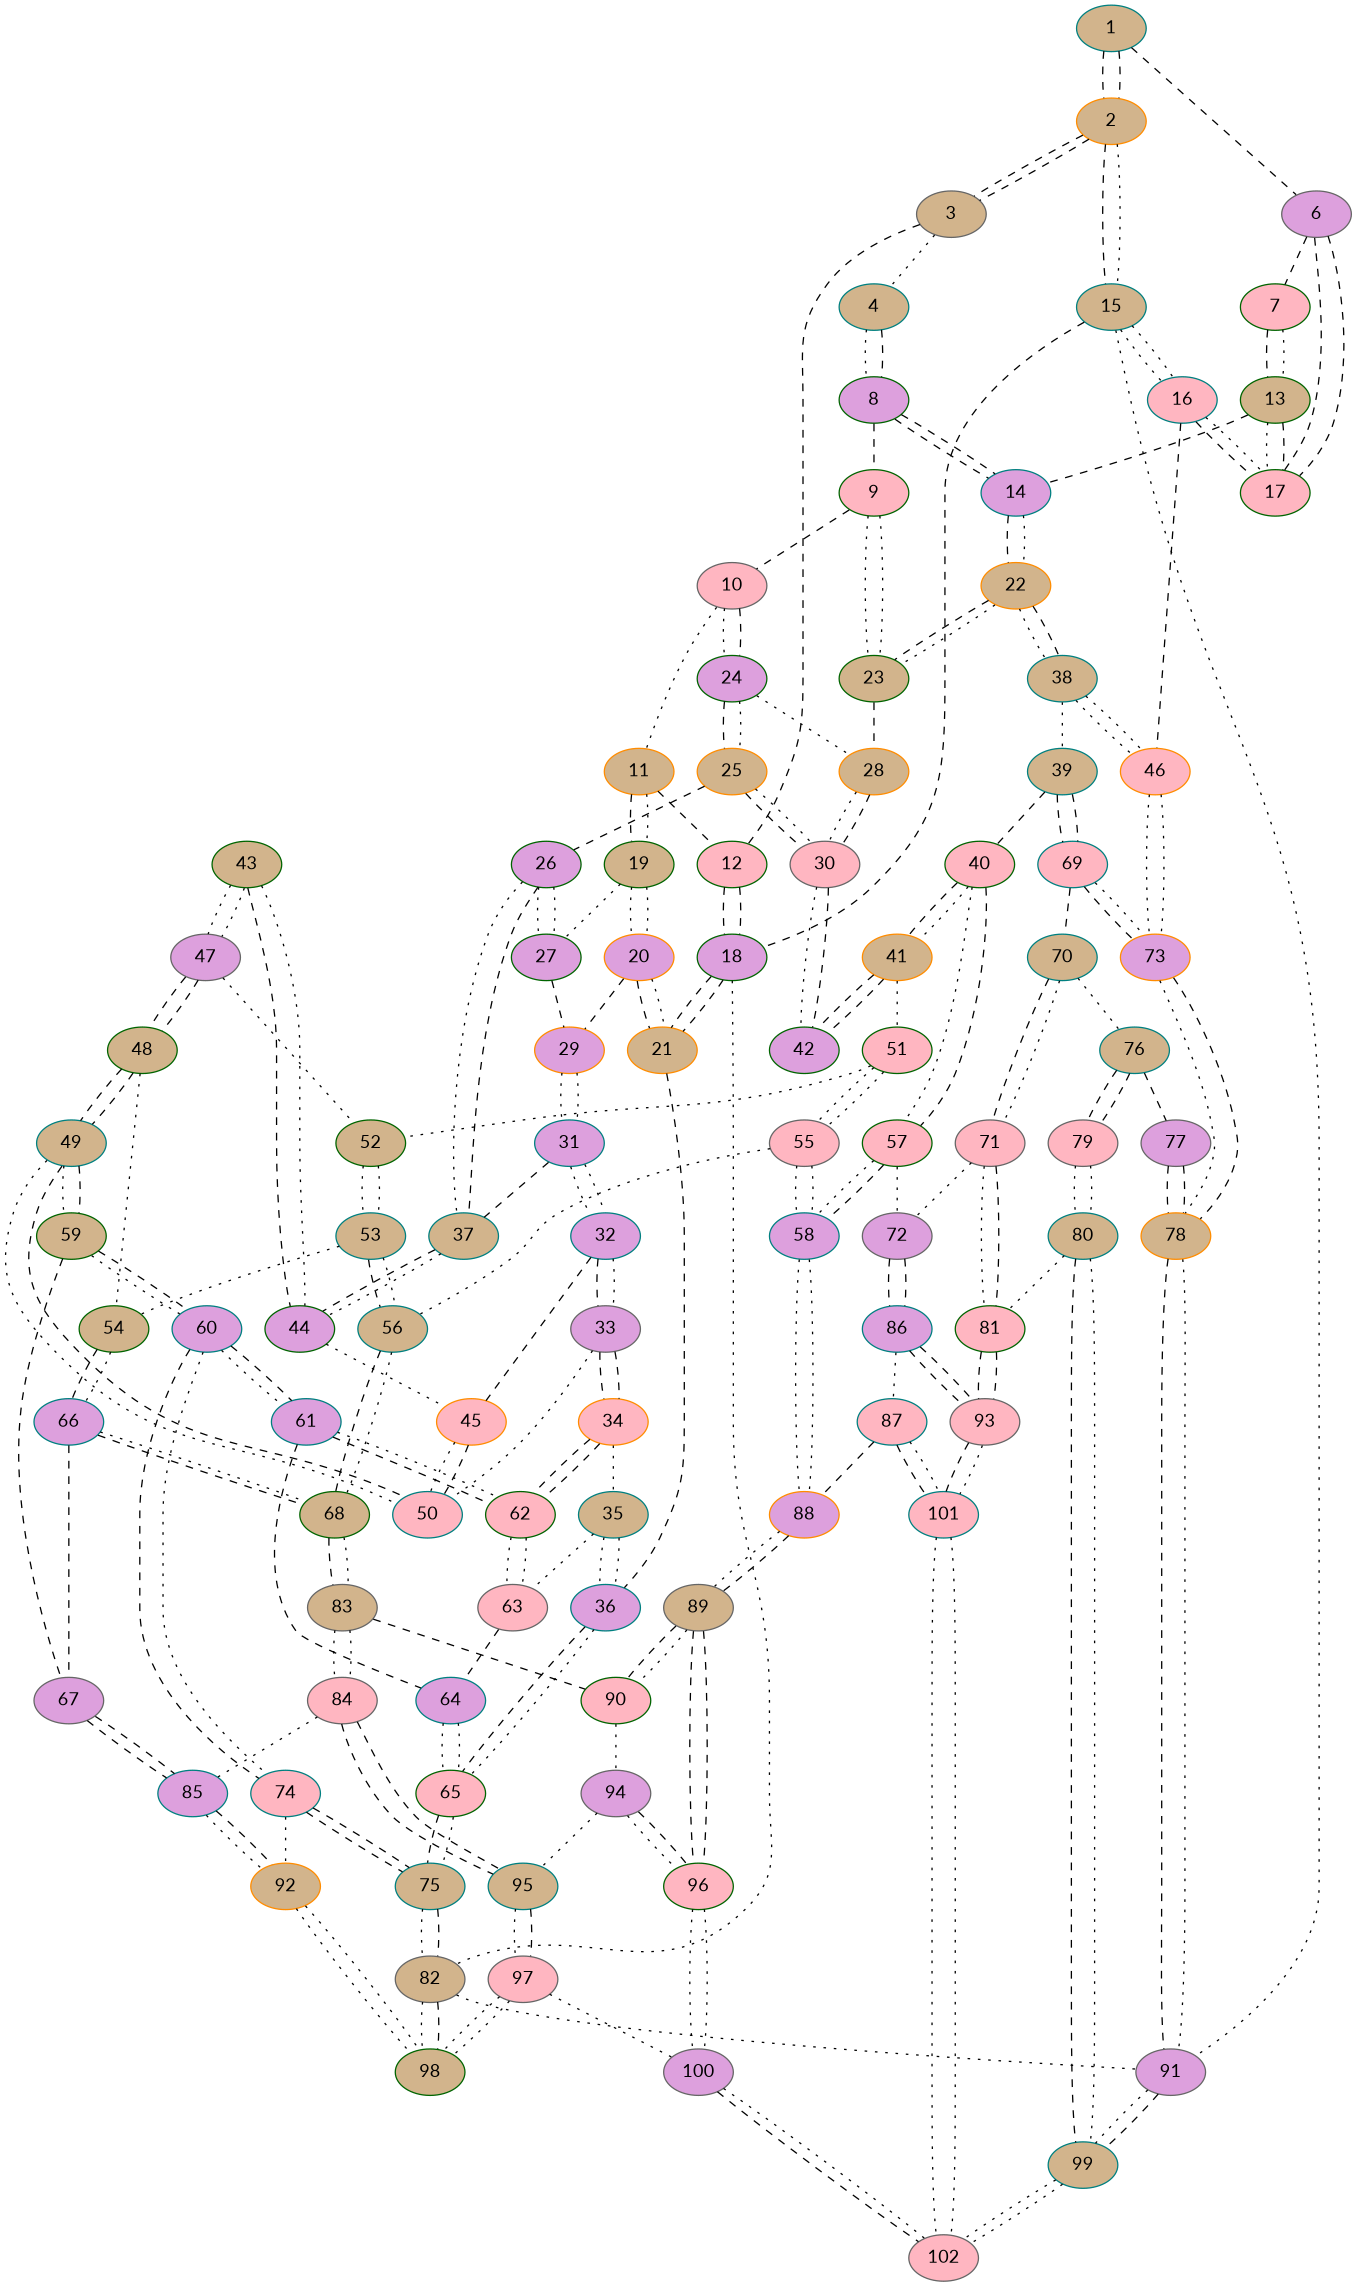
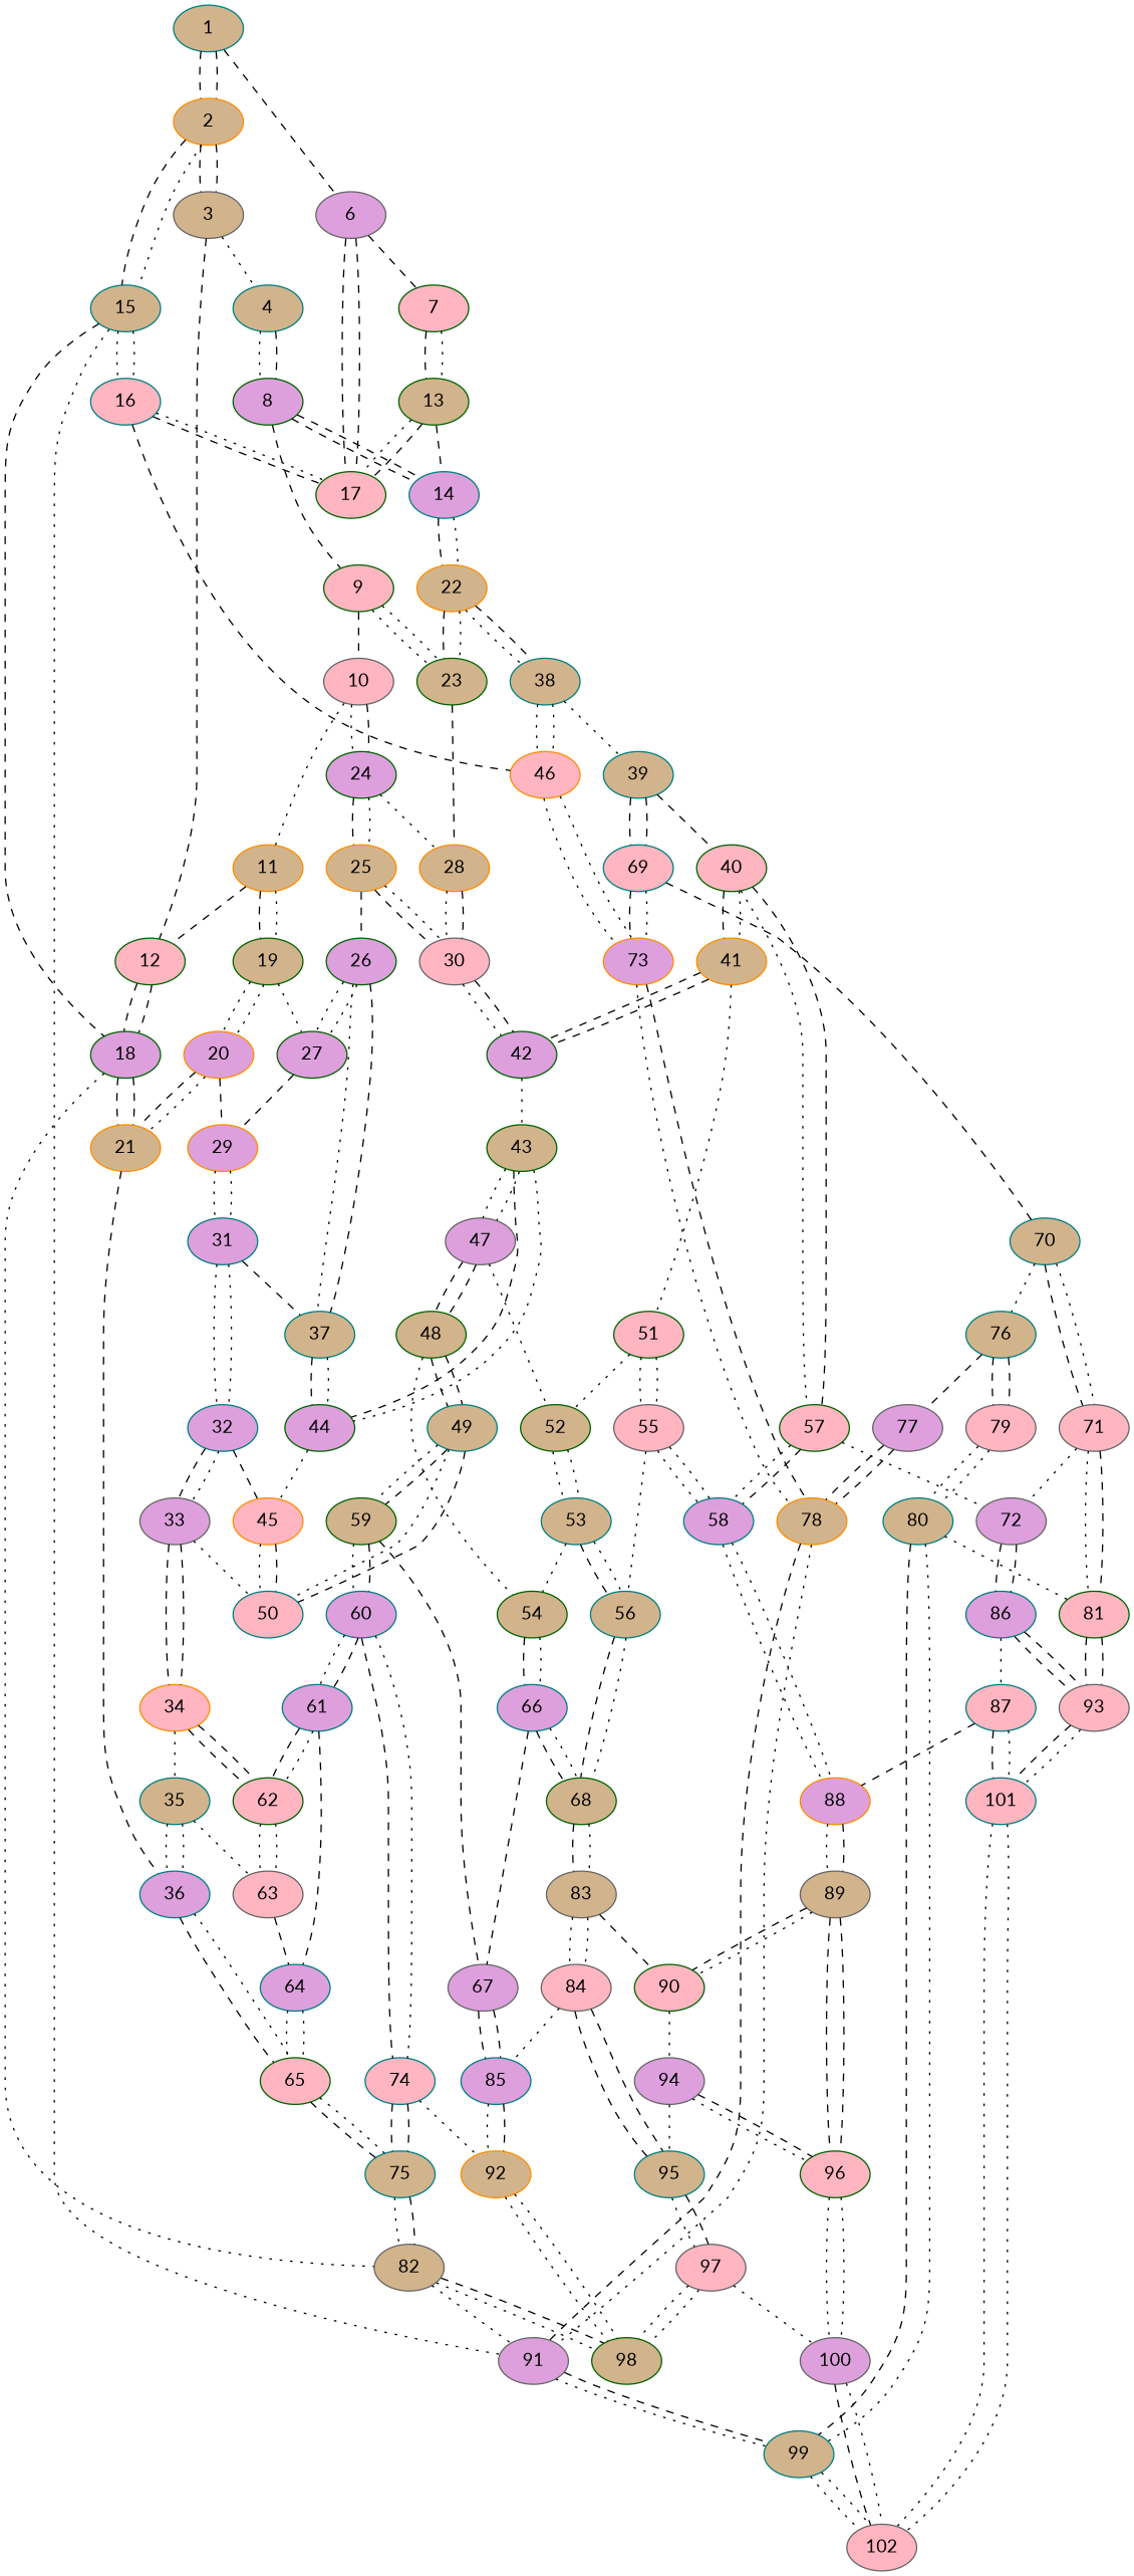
  graph {
    fontname=Lato
    node [color=teal fillcolor=tan fontname=Lato style=filled]
    edge [fontname=Lato style=dotted]
    2 [color=darkorange]
    1
    6 [color=gray40 fillcolor=plum]
    3 [color=gray40]
    15
    7 [color=darkgreen fillcolor=lightpink]
    17 [color=darkgreen fillcolor=lightpink]
    4
    12 [color=darkgreen fillcolor=lightpink]
    18 [color=darkgreen fillcolor=plum]
    16 [fillcolor=lightpink]
    91 [color=gray40 fillcolor=plum]
    8 [color=darkgreen fillcolor=plum]
    9 [color=darkgreen fillcolor=lightpink]
    14 [fillcolor=plum]
    13 [color=darkgreen]
    10 [color=gray40 fillcolor=lightpink]
    23 [color=darkgreen]
    22 [color=darkorange]
    11 [color=darkorange]
    24 [color=darkgreen fillcolor=plum]
    28 [color=darkorange]
    19 [color=darkgreen]
    25 [color=darkorange]
    20 [color=darkorange fillcolor=plum]
    27 [color=darkgreen fillcolor=plum]
    21 [color=darkorange]
    82 [color=gray40]
    38
    46 [color=darkorange fillcolor=lightpink]
    99
    73 [color=darkorange fillcolor=plum]
    36 [fillcolor=plum]
    98 [color=darkgreen]
    29 [color=darkorange fillcolor=plum]
    31 [fillcolor=plum]
    65 [color=darkgreen fillcolor=lightpink]
    39
    30 [color=gray40 fillcolor=lightpink]
    26 [color=darkgreen fillcolor=plum]
    37
    42 [color=darkgreen fillcolor=plum]
    44 [color=darkgreen fillcolor=plum]
    32 [fillcolor=plum]
    43 [color=darkgreen]
    33 [color=gray40 fillcolor=plum]
    45 [color=darkorange fillcolor=lightpink]
    34 [color=darkorange fillcolor=lightpink]
    50 [fillcolor=lightpink]
    35
    62 [color=darkgreen fillcolor=lightpink]
    63 [color=gray40 fillcolor=lightpink]
    64 [fillcolor=plum]
    75
    40 [color=darkgreen fillcolor=lightpink]
    69 [fillcolor=lightpink]
    41 [color=darkorange]
    57 [color=darkgreen fillcolor=lightpink]
    70
    51 [color=darkgreen fillcolor=lightpink]
    58 [fillcolor=plum]
    72 [color=gray40 fillcolor=plum]
    52 [color=darkgreen]
    55 [color=gray40 fillcolor=lightpink]
    47 [color=gray40 fillcolor=plum]
    48 [color=darkgreen]
    78 [color=darkorange]
    49
    54 [color=darkgreen]
    53
    59 [color=darkgreen]
    66 [fillcolor=plum]
    60 [fillcolor=plum]
    67 [color=gray40 fillcolor=plum]
    56
    68 [color=darkgreen]
    88 [color=darkorange fillcolor=plum]
    83 [color=gray40]
    86 [fillcolor=plum]
    89 [color=gray40]
    61 [fillcolor=plum]
    74 [fillcolor=lightpink]
    85 [fillcolor=plum]
    92 [color=darkorange]
    84 [color=gray40 fillcolor=lightpink]
    90 [color=darkgreen fillcolor=lightpink]
    71 [color=gray40 fillcolor=lightpink]
    76
    81 [color=darkgreen fillcolor=lightpink]
    77 [color=gray40 fillcolor=plum]
    79 [color=gray40 fillcolor=lightpink]
    93 [color=gray40 fillcolor=lightpink]
    87 [fillcolor=lightpink]
    80
    102 [color=gray40 fillcolor=lightpink]
    101 [fillcolor=lightpink]
    95
    94 [color=gray40 fillcolor=plum]
    97 [color=gray40 fillcolor=lightpink]
    96 [color=darkgreen fillcolor=lightpink]
    100 [color=gray40 fillcolor=plum]
    2 -- 3 [style=dashed]
    2 -- 3 [style=dashed]
    2 -- 15 [style=dashed]
    2 -- 15
    1 -- 2 [style=dashed]
    1 -- 2 [style=dashed]
    1 -- 6 [style=dashed]
    6 -- 7 [style=dashed]
    6 -- 17 [style=dashed]
    6 -- 17 [style=dashed]
    3 -- 4
    3 -- 12 [style=dashed]
    15 -- 18 [style=dashed]
    15 -- 16
    15 -- 16
    15 -- 91
    7 -- 13 [style=dashed]
    7 -- 13
    4 -- 8
    4 -- 8 [style=dashed]
    12 -- 18 [style=dashed]
    12 -- 18 [style=dashed]
    18 -- 21 [style=dashed]
    18 -- 21 [style=dashed]
    18 -- 82
    16 -- 17 [style=dashed]
    16 -- 17
    16 -- 46 [style=dashed]
    91 -- 99
    91 -- 99 [style=dashed]
    8 -- 9 [style=dashed]
    8 -- 14 [style=dashed]
    8 -- 14 [style=dashed]
    9 -- 10 [style=dashed]
    9 -- 23
    9 -- 23
    14 -- 22 [style=dashed]
    14 -- 22
    13 -- 17
    13 -- 17 [style=dashed]
    13 -- 14 [style=dashed]
    10 -- 11
    10 -- 24
    10 -- 24 [style=dashed]
    23 -- 28 [style=dashed]
    22 -- 23 [style=dashed]
    22 -- 23
    22 -- 38
    22 -- 38 [style=dashed]
    11 -- 12 [style=dashed]
    11 -- 19 [style=dashed]
    11 -- 19
    24 -- 28
    24 -- 25 [style=dashed]
    24 -- 25
    28 -- 30
    28 -- 30 [style=dashed]
    19 -- 20
    19 -- 20
    19 -- 27
    25 -- 30 [style=dashed]
    25 -- 30
    25 -- 26 [style=dashed]
    20 -- 21 [style=dashed]
    20 -- 21
    20 -- 29 [style=dashed]
    27 -- 29 [style=dashed]
    21 -- 36 [style=dashed]
    82 -- 91
    82 -- 98
    82 -- 98 [style=dashed]
    38 -- 46
    38 -- 46
    38 -- 39
    46 -- 73
    46 -- 73
    99 -- 102
    99 -- 102
    73 -- 78
    73 -- 78 [style=dashed]
    36 -- 65 [style=dashed]
    36 -- 65
    29 -- 31
    29 -- 31
    31 -- 37 [style=dashed]
    31 -- 32
    31 -- 32
    65 -- 75 [style=dashed]
    65 -- 75
    39 -- 40 [style=dashed]
    39 -- 69 [style=dashed]
    39 -- 69 [style=dashed]
    30 -- 42
    30 -- 42 [style=dashed]
    26 -- 27
    26 -- 27
    26 -- 37
    26 -- 37 [style=dashed]
    37 -- 44 [style=dashed]
    37 -- 44
+   42 -- 43
    44 -- 45
    32 -- 33 [style=dashed]
    32 -- 33
    32 -- 45 [style=dashed]
    43 -- 44 [style=dashed]
    43 -- 44
    43 -- 47
    43 -- 47
    33 -- 34 [style=dashed]
    33 -- 34 [style=dashed]
    33 -- 50
    45 -- 50
    45 -- 50 [style=dashed]
    34 -- 35
    34 -- 62 [style=dashed]
    34 -- 62 [style=dashed]
    35 -- 36
    35 -- 36
    35 -- 63
    62 -- 63
    62 -- 63
    63 -- 64 [style=dashed]
    64 -- 65
    64 -- 65
    75 -- 82
    75 -- 82 [style=dashed]
    40 -- 41 [style=dashed]
    40 -- 41
    40 -- 57
    40 -- 57 [style=dashed]
    69 -- 73 [style=dashed]
    69 -- 73
    69 -- 70 [style=dashed]
    41 -- 42 [style=dashed]
    41 -- 42 [style=dashed]
    41 -- 51
    57 -- 58
    57 -- 58 [style=dashed]
    57 -- 72
    70 -- 71 [style=dashed]
    70 -- 71
    70 -- 76
    51 -- 52
    51 -- 55
    51 -- 55
    58 -- 88
    58 -- 88
    72 -- 86 [style=dashed]
    72 -- 86 [style=dashed]
    52 -- 53
    52 -- 53
    55 -- 58
    55 -- 58
    55 -- 56
    47 -- 52
    47 -- 48 [style=dashed]
    47 -- 48 [style=dashed]
    48 -- 49 [style=dashed]
    48 -- 49 [style=dashed]
    48 -- 54
    78 -- 91 [style=dashed]
    78 -- 91
    49 -- 50
    49 -- 50 [style=dashed]
    49 -- 59
    49 -- 59 [style=dashed]
    54 -- 66 [style=dashed]
    54 -- 66
    53 -- 54
    53 -- 56 [style=dashed]
    53 -- 56
    59 -- 60
    59 -- 60 [style=dashed]
    59 -- 67 [style=dashed]
    66 -- 67 [style=dashed]
    66 -- 68 [style=dashed]
    66 -- 68
    60 -- 61
    60 -- 61 [style=dashed]
    60 -- 74 [style=dashed]
    60 -- 74
    67 -- 85 [style=dashed]
    67 -- 85 [style=dashed]
    56 -- 68 [style=dashed]
    56 -- 68
    68 -- 83 [style=dashed]
    68 -- 83
    88 -- 89
    88 -- 89 [style=dashed]
    83 -- 84
    83 -- 84
    83 -- 90 [style=dashed]
    86 -- 93 [style=dashed]
    86 -- 93 [style=dashed]
    86 -- 87
    89 -- 90 [style=dashed]
    89 -- 90
    89 -- 96 [style=dashed]
    89 -- 96 [style=dashed]
    61 -- 62 [style=dashed]
    61 -- 62
    61 -- 64 [style=dashed]
    74 -- 75 [style=dashed]
    74 -- 75 [style=dashed]
    74 -- 92
    85 -- 92
    85 -- 92 [style=dashed]
    92 -- 98
    92 -- 98
    84 -- 85
    84 -- 95 [style=dashed]
    84 -- 95 [style=dashed]
    90 -- 94
    71 -- 72
    71 -- 81
    71 -- 81 [style=dashed]
    76 -- 77 [style=dashed]
    76 -- 79 [style=dashed]
    76 -- 79 [style=dashed]
    81 -- 93 [style=dashed]
    81 -- 93 [style=dashed]
    77 -- 78 [style=dashed]
    77 -- 78 [style=dashed]
    79 -- 80
    79 -- 80
    93 -- 101 [style=dashed]
    93 -- 101
    87 -- 88 [style=dashed]
    87 -- 101 [style=dashed]
    87 -- 101
    80 -- 99 [style=dashed]
    80 -- 99
    80 -- 81
    101 -- 102
    101 -- 102
    95 -- 97
    95 -- 97 [style=dashed]
    94 -- 95
    94 -- 96
    94 -- 96 [style=dashed]
    97 -- 98
    97 -- 98
    97 -- 100
    96 -- 100
    96 -- 100
    100 -- 102 [style=dashed]
    100 -- 102
  }
